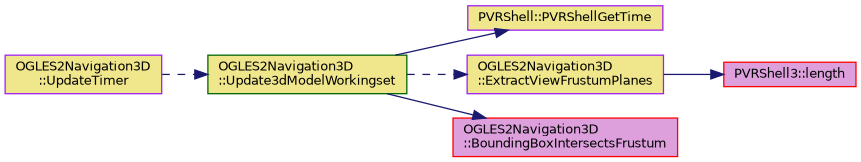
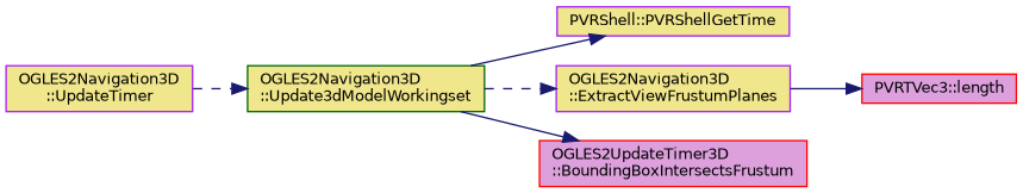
  digraph {
    rankdir=LR
    node [color=purple fillcolor=khaki fontname=Helvetica fontsize=10 shape=record style=filled]
    edge [color=midnightblue fontname=Helvetica fontsize=10 labelfontname=Helvetica labelfontsize=10 style=solid]
    n1 [fontcolor=black height=0.2 label="OGLES2Navigation3D\l::UpdateTimer" width=0.4]
    n2 [color=darkgreen height=0.2 label="OGLES2Navigation3D\l::Update3dModelWorkingset" width=0.4]
    n3 [height=0.2 label="PVRShell::PVRShellGetTime" width=0.4]
    n4 [height=0.2 label="OGLES2Navigation3D\l::ExtractViewFrustumPlanes" width=0.4]
-   n5 [color=red fillcolor=plum height=0.2 label="OGLES2Navigation3D\l::BoundingBoxIntersectsFrustum" width=0.4]
-   n6 [color=red fillcolor=plum height=0.2 label="PVRShell3::length" width=0.4]
+   n5 [color=red fillcolor=plum height=0.2 label="OGLES2UpdateTimer3D\l::BoundingBoxIntersectsFrustum" width=0.4]
+   n6 [color=red fillcolor=plum height=0.2 label="PVRTVec3::length" width=0.4]
    n1 -> n2 [style=dashed]
    n2 -> n3
    n2 -> n4 [style=dashed]
    n2 -> n5
    n4 -> n6
  }
